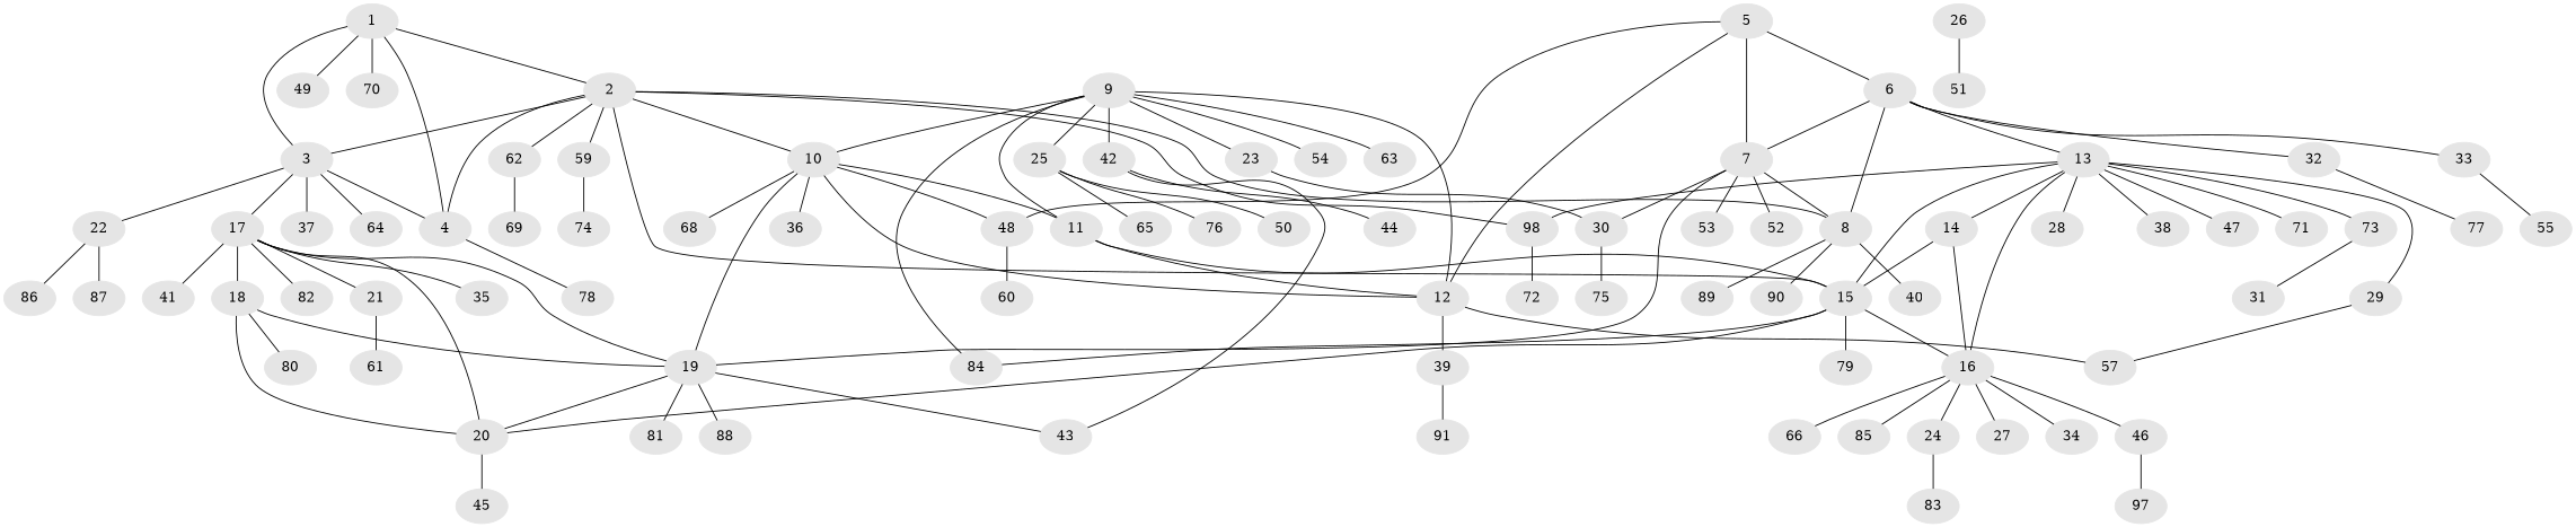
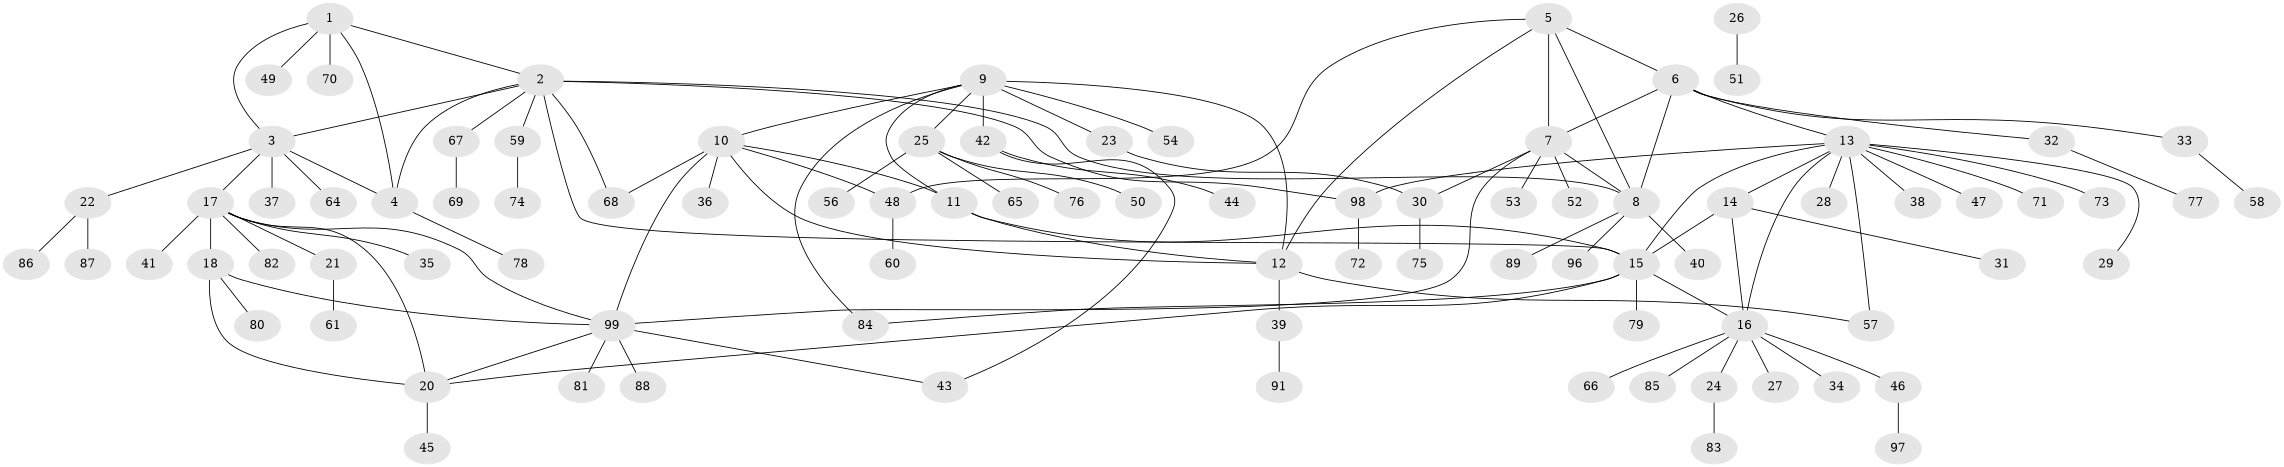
  graph {
    node [color=gray90 style=filled]
    1
    2
    3
    4
    49
    70
    8
    10
    15
    n10 [label=98]
    59
-   62
+   62 [label=67]
    17
    22
    37
    64
    78
    26
    51
    40
    89
-   90
+   90 [label=96]
    12
    48
-   19
+   19 [label=99]
    11
    36
    68
    84
    16
    20
    79
    72
    74
    69
    18
    21
    35
    41
    82
    86
    87
    5
    6
    7
    13
    32
    33
    30
    52
    53
    39
    57
    60
    14
    28
    29
    38
    47
    71
    73
    77
-   55
+   55 [label=58]
    43
    81
    88
    75
    9
    23
    25
    42
    54
-   63
    50
+   56
    65
    76
    44
    91
    31
    24
    27
    34
    46
    66
    85
    45
    83
    n89 [label=97]
    80
    61
    1 -- 2
    1 -- 3
    1 -- 4
    1 -- 49
    1 -- 70
    2 -- 3
    2 -- 4
    2 -- 8
-   2 -- 10
+   2 -- 68
    2 -- 15
    2 -- n10
    2 -- 59
    2 -- 62
    3 -- 4
    3 -- 17
    3 -- 22
    3 -- 37
    3 -- 64
    4 -- 78
    8 -- 40
    8 -- 89
    8 -- 90
    10 -- 12
    10 -- 48
    10 -- 19
    10 -- 11
    10 -- 36
    10 -- 68
    15 -- 84
    15 -- 16
    15 -- 20
    15 -- 79
    n10 -- 72
    59 -- 74
    62 -- 69
    17 -- 19
    17 -- 20
    17 -- 18
    17 -- 21
    17 -- 35
    17 -- 41
    17 -- 82
    22 -- 86
    22 -- 87
    26 -- 51
    12 -- 39
    12 -- 57
    48 -- 60
    19 -- 20
    19 -- 43
    19 -- 81
    19 -- 88
    11 -- 15
    11 -- 12
    16 -- 24
    16 -- 27
    16 -- 34
    16 -- 46
    16 -- 66
    16 -- 85
    20 -- 45
    18 -- 19
    18 -- 20
    18 -- 80
    21 -- 61
+   5 -- 8
    5 -- 12
    5 -- 48
    5 -- 6
    5 -- 7
    6 -- 8
    6 -- 7
    6 -- 13
    6 -- 32
    6 -- 33
    7 -- 8
    7 -- 19
    7 -- 30
    7 -- 52
    7 -- 53
    13 -- 15
    13 -- n10
    13 -- 16
-   29 -- 57
+   13 -- 57
    13 -- 14
    13 -- 28
    13 -- 29
    13 -- 38
    13 -- 47
    13 -- 71
    13 -- 73
    32 -- 77
    33 -- 55
    30 -- 75
    39 -- 91
    14 -- 15
    14 -- 16
-   73 -- 31
+   14 -- 31
    9 -- 10
    9 -- 12
    9 -- 11
    9 -- 84
    9 -- 23
    9 -- 25
    9 -- 42
    9 -- 54
-   9 -- 63
    23 -- 30
    25 -- 50
+   25 -- 56
    25 -- 65
    25 -- 76
    42 -- 43
    42 -- 44
    24 -- 83
    46 -- n89
  }
